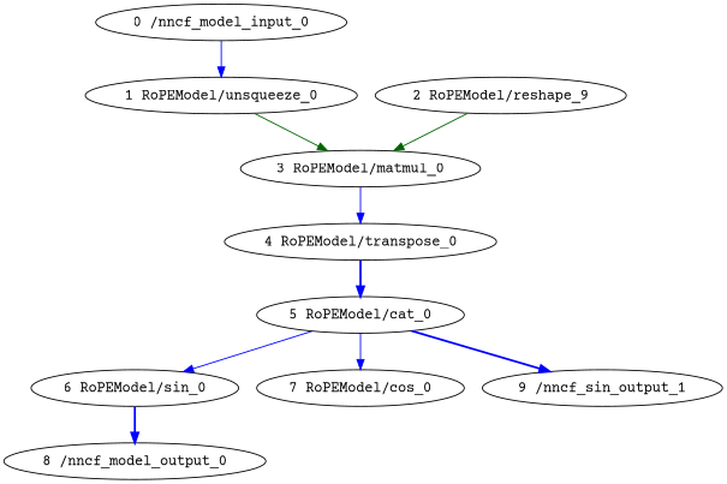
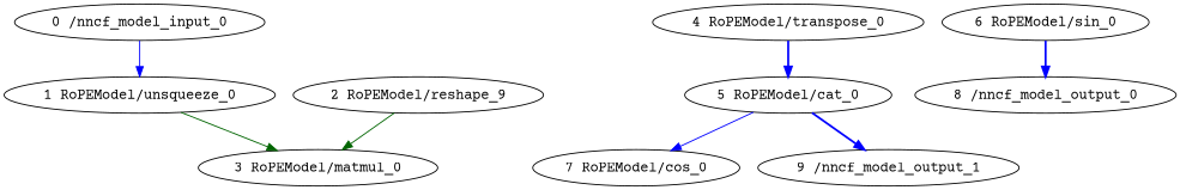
  strict digraph {
    fontname="Courier Prime"
    node [fontname="Courier Prime" type=nncf_model_output]
    edge [color=blue fontname="Courier Prime" style=solid]
    "0 /nncf_model_input_0" [type=nncf_model_input]
    "1 RoPEModel/unsqueeze_0" [type=unsqueeze]
    "3 RoPEModel/matmul_0" [type=matmul]
    "4 RoPEModel/transpose_0" [type=transpose]
    n5 [label="2 RoPEModel/reshape_9" type=reshape]
    "5 RoPEModel/cat_0" [type=cat]
    "6 RoPEModel/sin_0" [type=sin]
    "7 RoPEModel/cos_0" [type=cos]
-   "9 /nncf_model_output_1" [label="9 /nncf_sin_output_1"]
+   "9 /nncf_model_output_1"
    "8 /nncf_model_output_0"
    "0 /nncf_model_input_0" -> "1 RoPEModel/unsqueeze_0"
    "1 RoPEModel/unsqueeze_0" -> "3 RoPEModel/matmul_0" [color=darkgreen]
-   "3 RoPEModel/matmul_0" -> "4 RoPEModel/transpose_0"
    "4 RoPEModel/transpose_0" -> "5 RoPEModel/cat_0" [style=bold]
    n5 -> "3 RoPEModel/matmul_0" [color=darkgreen]
-   "5 RoPEModel/cat_0" -> "6 RoPEModel/sin_0"
    "5 RoPEModel/cat_0" -> "7 RoPEModel/cos_0"
    "5 RoPEModel/cat_0" -> "9 /nncf_model_output_1" [style=bold]
    "6 RoPEModel/sin_0" -> "8 /nncf_model_output_0" [style=bold]
  }
